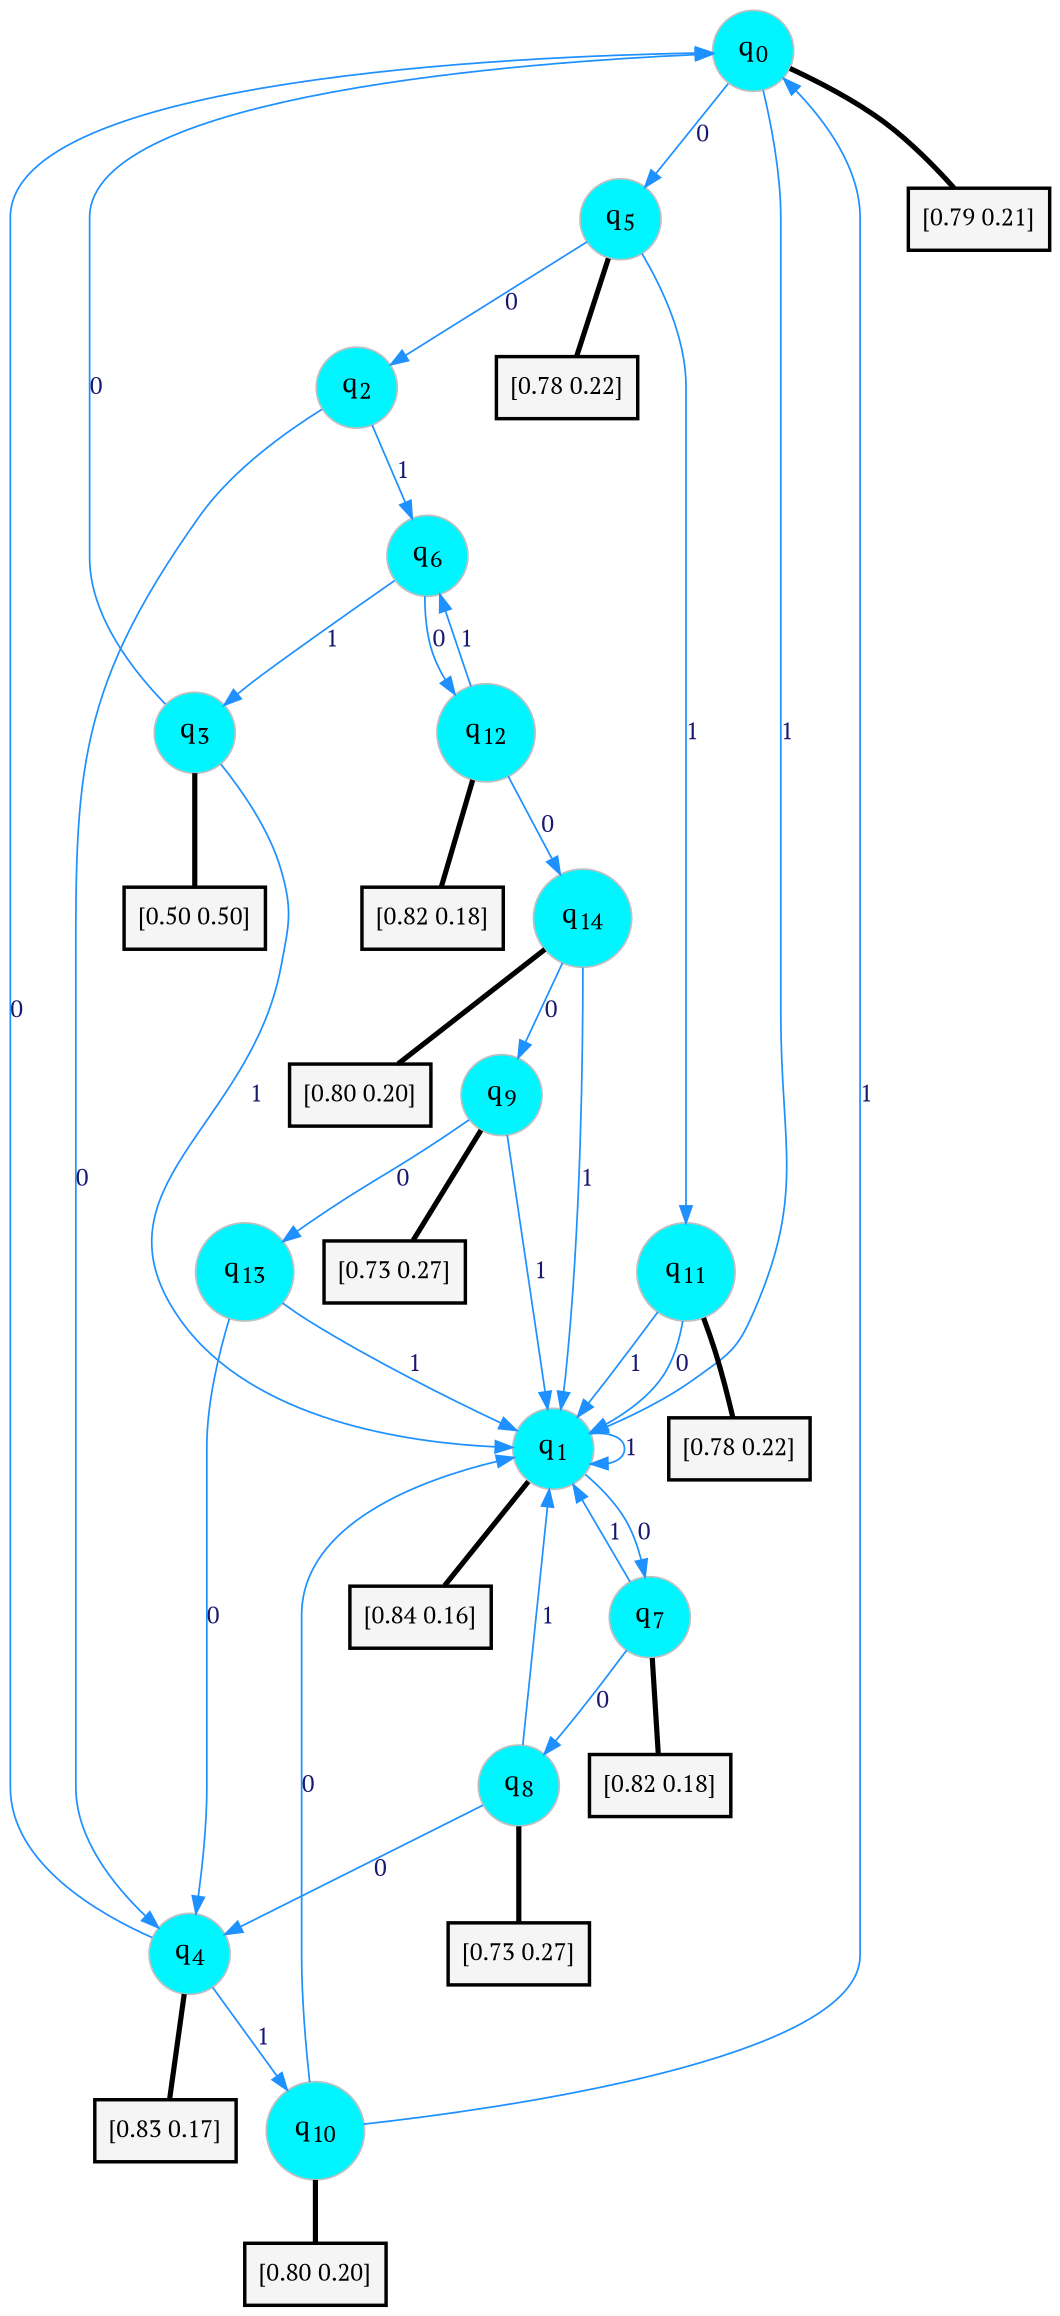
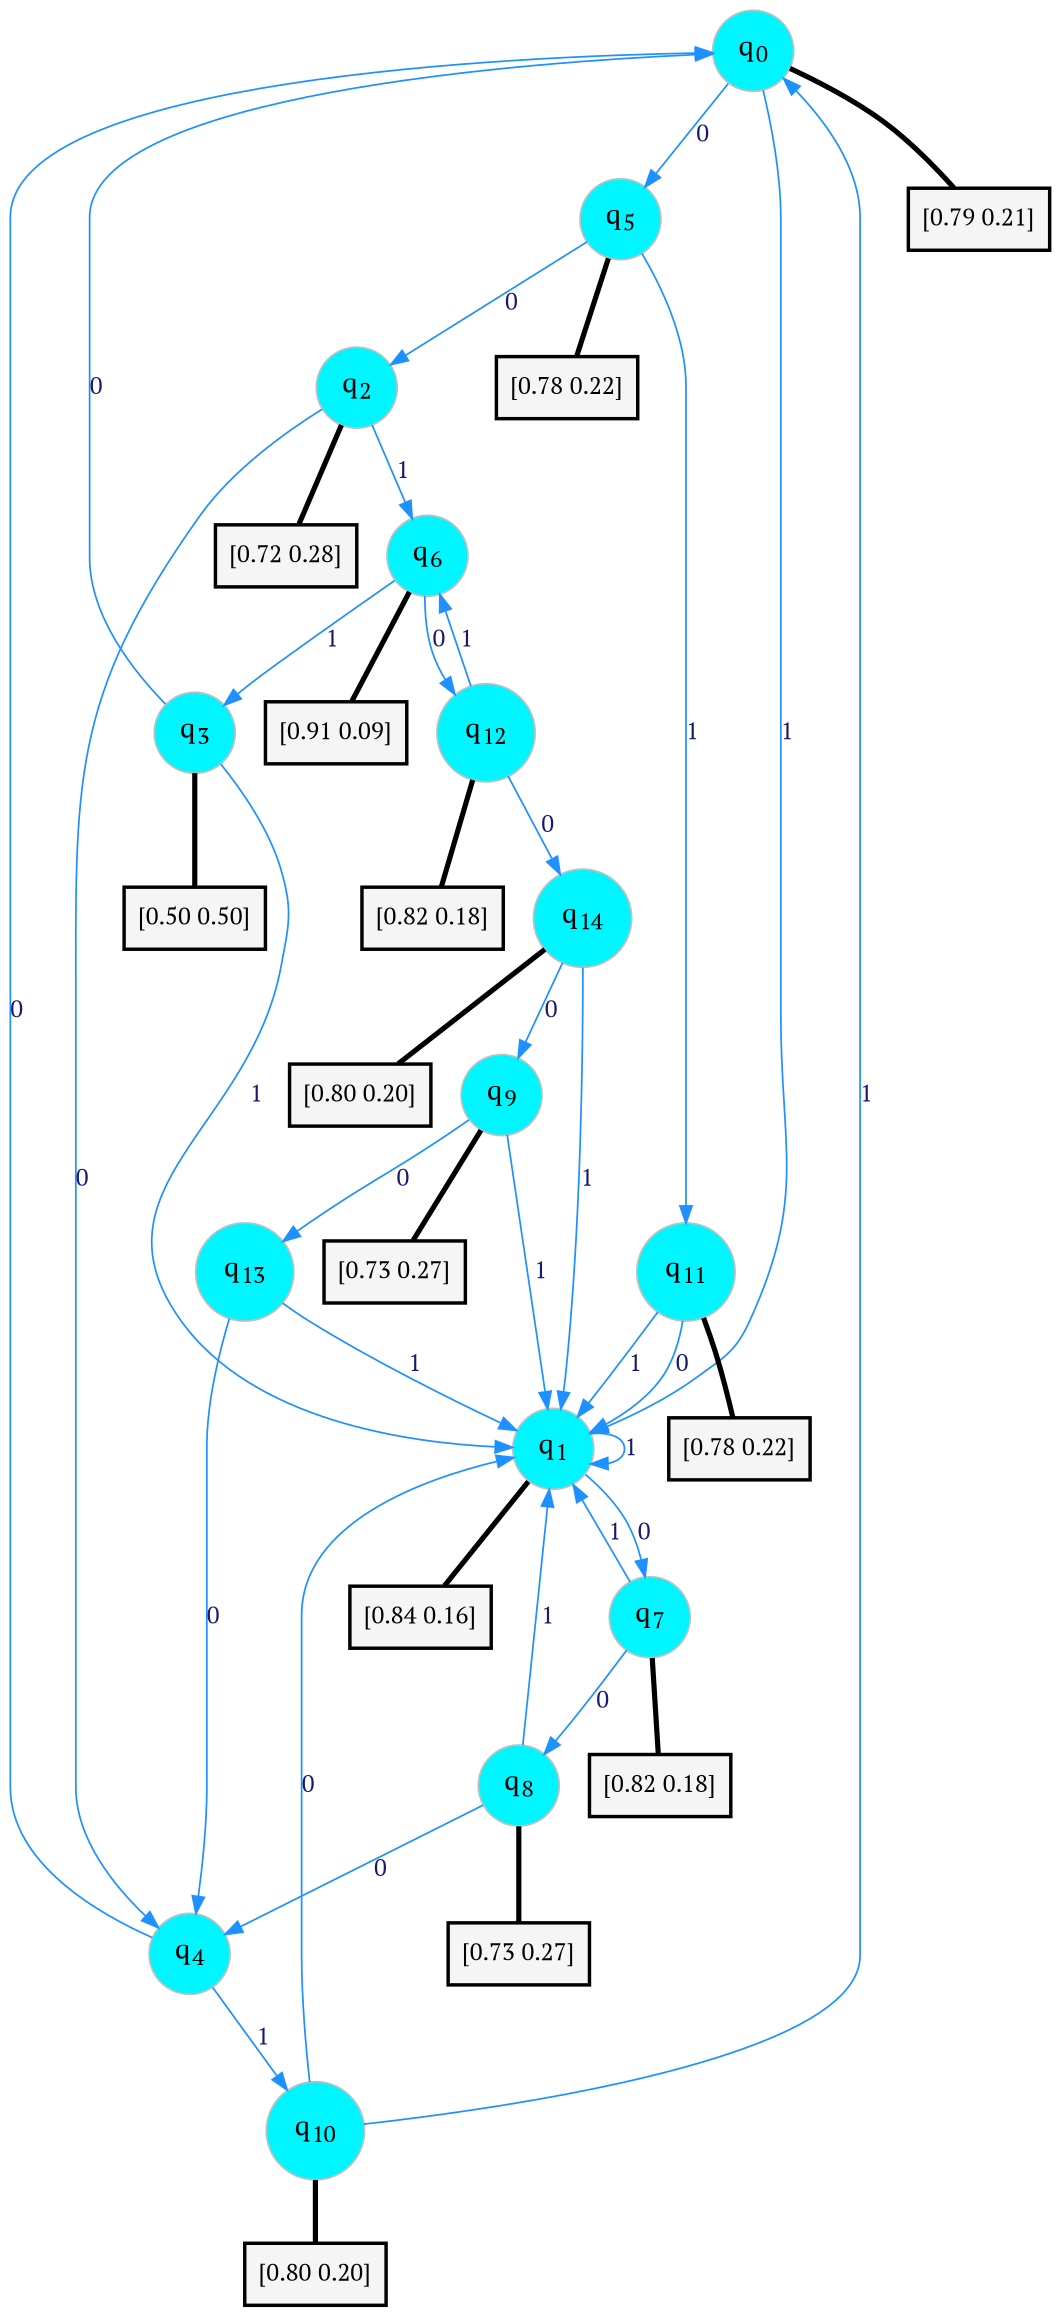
  digraph {
    fontname="PT Serif"
    rankdir=TD
    node [color=gray fillcolor=turquoise1 fontcolor=black fontname="PT Serif" fontsize=16 fontweight=bold shape=circle style=filled]
    edge [arrowsize=1 color=dodgerblue1 fontcolor=midnightblue fontname="PT Serif" fontweight=bold penwidth=1 style=solid weight=20]
    n1 [label=<q<SUB>0</SUB>>]
    n2 [label=<q<SUB>1</SUB>>]
    n3 [label=<q<SUB>5</SUB>>]
    n4 [color=black fillcolor=whitesmoke fontsize=14 label="[0.79 0.21]" penwidth=2 shape=box]
    n5 [label=<q<SUB>7</SUB>>]
    n6 [color=black fillcolor=whitesmoke fontsize=14 label="[0.84 0.16]" penwidth=2 shape=box]
    n7 [label=<q<SUB>2</SUB>>]
    n8 [label=<q<SUB>11</SUB>>]
    n9 [color=black fillcolor=whitesmoke fontsize=14 label="[0.78 0.22]" penwidth=2 shape=box]
    n10 [label=<q<SUB>8</SUB>>]
    n11 [color=black fillcolor=whitesmoke fontsize=14 label="[0.82 0.18]" penwidth=2 shape=box]
    n12 [label=<q<SUB>4</SUB>>]
    n13 [label=<q<SUB>6</SUB>>]
+   n14 [color=black fillcolor=whitesmoke fontsize=14 label="[0.72 0.28]" penwidth=2 shape=box]
    n15 [label=<q<SUB>10</SUB>>]
-   n16 [color=black fillcolor=whitesmoke fontsize=14 label="[0.83 0.17]" penwidth=2 shape=box]
    n17 [label=<q<SUB>3</SUB>>]
    n18 [label=<q<SUB>12</SUB>>]
+   n19 [color=black fillcolor=whitesmoke fontsize=14 label="[0.91 0.09]" penwidth=2 shape=box]
    n20 [color=black fillcolor=whitesmoke fontsize=14 label="[0.50 0.50]" penwidth=2 shape=box]
    n21 [color=black fillcolor=whitesmoke fontsize=14 label="[0.80 0.20]" penwidth=2 shape=box]
    n22 [color=black fillcolor=whitesmoke fontsize=14 label="[0.78 0.22]" penwidth=2 shape=box]
    n23 [label=<q<SUB>14</SUB>>]
    n24 [color=black fillcolor=whitesmoke fontsize=14 label="[0.82 0.18]" penwidth=2 shape=box]
    n25 [color=black fillcolor=whitesmoke fontsize=14 label="[0.73 0.27]" penwidth=2 shape=box]
    n26 [label=<q<SUB>9</SUB>>]
    n27 [label=<q<SUB>13</SUB>>]
    n28 [color=black fillcolor=whitesmoke fontsize=14 label="[0.73 0.27]" penwidth=2 shape=box]
    n29 [color=black fillcolor=whitesmoke fontsize=14 label="[0.80 0.20]" penwidth=2 shape=box]
    n1 -> n2 [label=1]
    n1 -> n3 [label=0]
    n1 -> n4 [arrowhead=none color=black penwidth=3]
    n2 -> n2 [label=1]
    n2 -> n5 [label=0]
    n2 -> n6 [arrowhead=none color=black penwidth=3]
    n3 -> n7 [label=0]
    n3 -> n8 [label=1]
    n3 -> n9 [arrowhead=none color=black penwidth=3]
    n5 -> n2 [label=1]
    n5 -> n10 [label=0]
    n5 -> n11 [arrowhead=none color=black penwidth=3]
    n7 -> n12 [label=0]
    n7 -> n13 [label=1]
+   n7 -> n14 [arrowhead=none color=black penwidth=3]
    n8 -> n2 [label=0]
    n8 -> n2 [label=1]
    n8 -> n22 [arrowhead=none color=black penwidth=3]
    n10 -> n2 [label=1]
    n10 -> n12 [label=0]
    n10 -> n25 [arrowhead=none color=black penwidth=3]
    n12 -> n1 [label=0]
    n12 -> n15 [label=1]
-   n12 -> n16 [arrowhead=none color=black penwidth=3]
    n13 -> n17 [label=1]
    n13 -> n18 [label=0]
+   n13 -> n19 [arrowhead=none color=black penwidth=3]
    n15 -> n1 [label=1]
    n15 -> n2 [label=0]
    n15 -> n21 [arrowhead=none color=black penwidth=3]
    n17 -> n1 [label=0]
    n17 -> n2 [label=1]
    n17 -> n20 [arrowhead=none color=black penwidth=3]
    n18 -> n13 [label=1]
    n18 -> n23 [label=0]
    n18 -> n24 [arrowhead=none color=black penwidth=3]
    n23 -> n2 [label=1]
    n23 -> n26 [label=0]
    n23 -> n29 [arrowhead=none color=black penwidth=3]
    n26 -> n2 [label=1]
    n26 -> n27 [label=0]
    n26 -> n28 [arrowhead=none color=black penwidth=3]
    n27 -> n2 [label=1]
    n27 -> n12 [label=0]
  }
